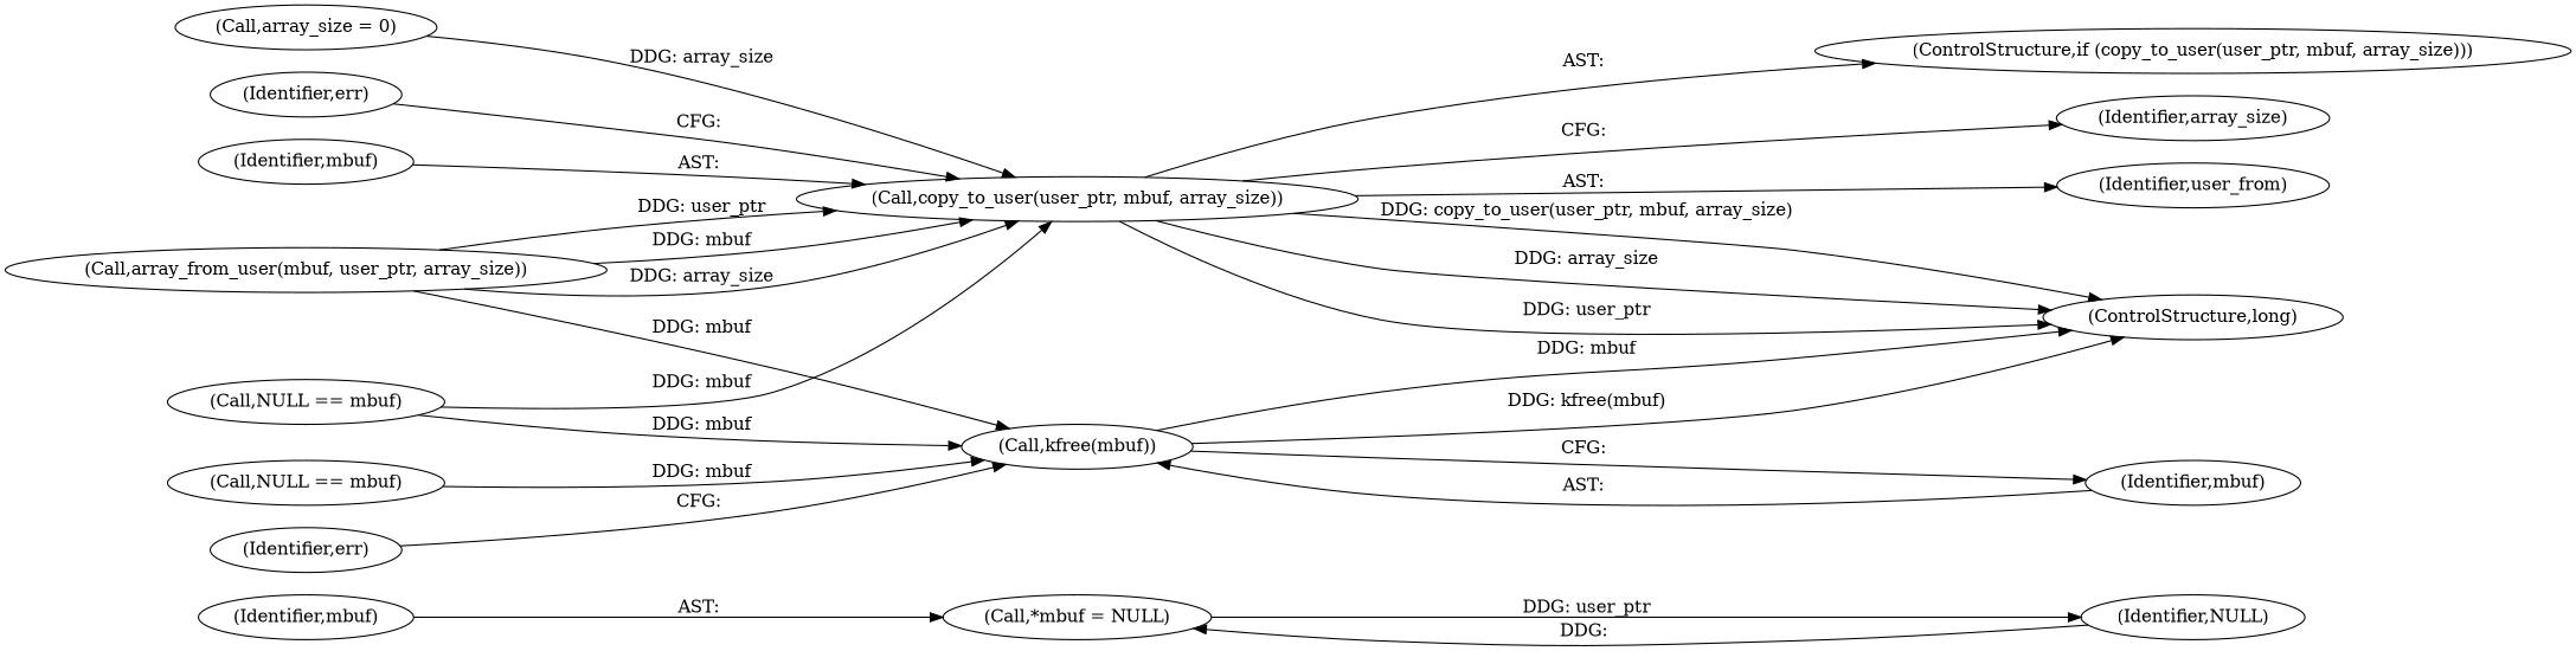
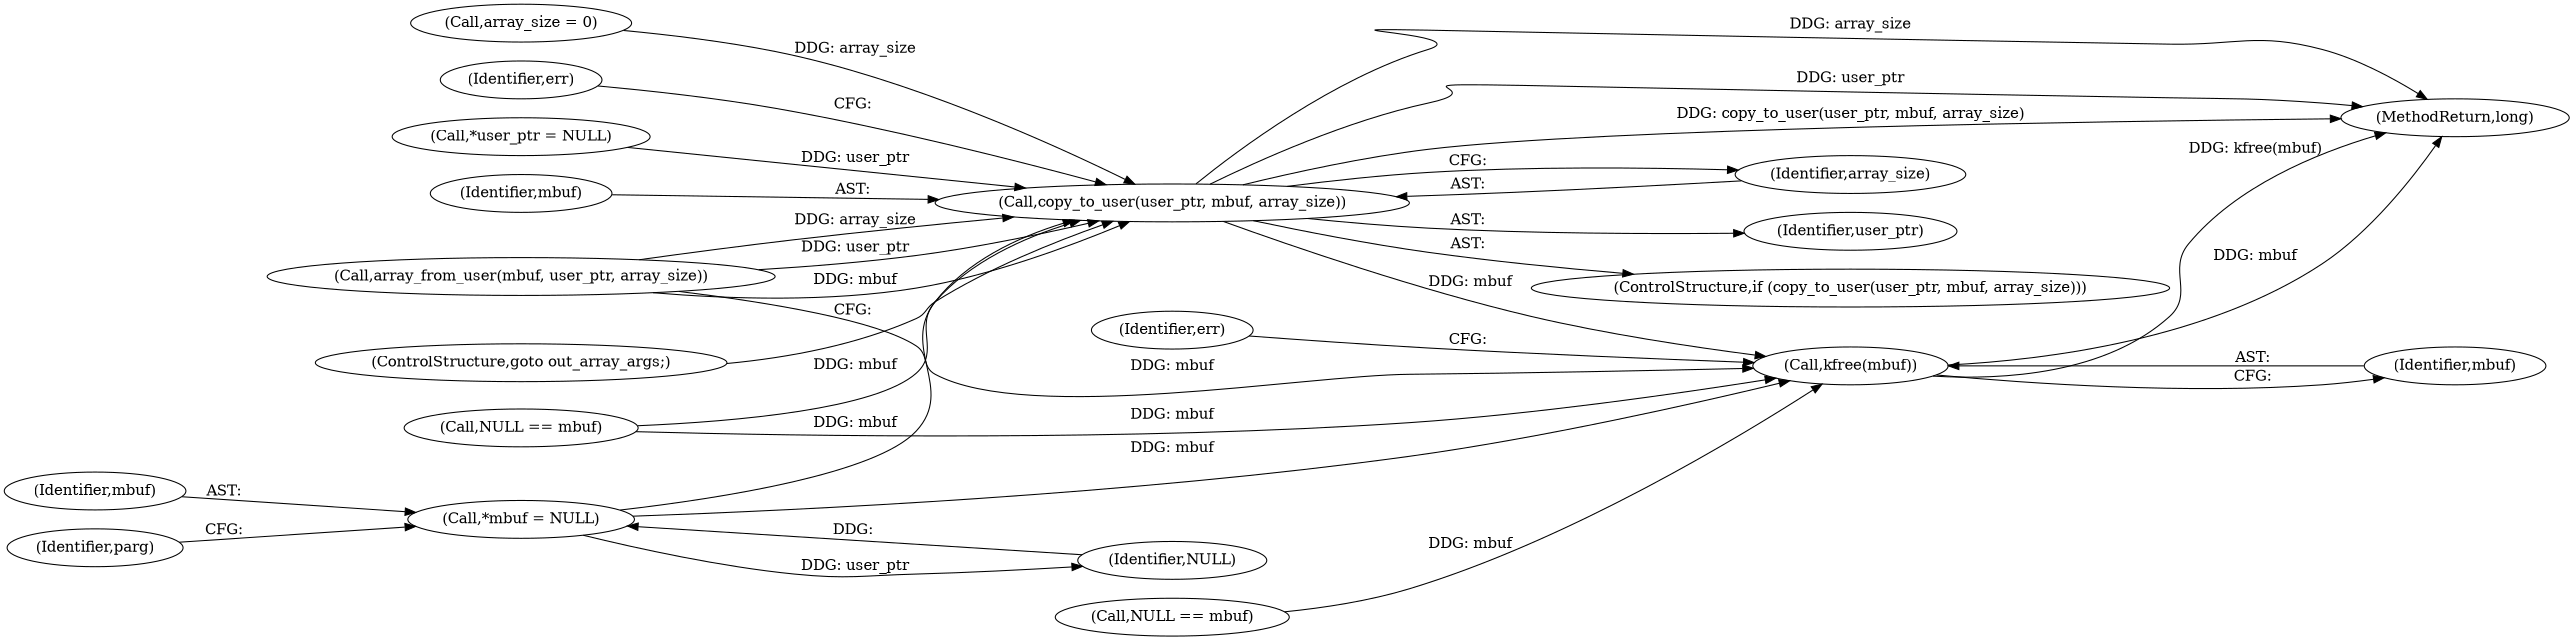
  digraph {
    rankdir=LR
    n1 [label="(Call,*mbuf = NULL)"]
    n2 [label="(Call,copy_to_user(user_ptr, mbuf, array_size))"]
    n3 [label="(Call,kfree(mbuf))"]
    n4 [label="(Identifier,NULL)"]
-   n5 [label="(ControlStructure,long)"]
+   n5 [label="(MethodReturn,long)"]
    n6 [label="(ControlStructure,if (copy_to_user(user_ptr, mbuf, array_size)))"]
    n7 [label="(Identifier,array_size)"]
-   n8 [label="(Identifier,user_from)"]
+   n8 [label="(Identifier,user_ptr)"]
    n9 [label="(Identifier,mbuf)"]
    n10 [label="(Identifier,mbuf)"]
    n11 [label="(Call,array_from_user(mbuf, user_ptr, array_size))"]
    n12 [label="(Call,NULL == mbuf)"]
+   n13 [label="(ControlStructure,goto out_array_args;)"]
    n14 [label="(Identifier,mbuf)"]
+   n15 [label="(Identifier,parg)"]
    n16 [label="(Call,array_size = 0)"]
    n17 [label="(Identifier,err)"]
    n18 [label="(Identifier,err)"]
    n19 [label="(Call,NULL == mbuf)"]
+   n20 [label="(Call,*user_ptr = NULL)"]
+   n1 -> n2 [label="DDG: mbuf"]
+   n1 -> n3 [label="DDG: mbuf"]
    n1 -> n4 [label="DDG: user_ptr"]
+   n2 -> n3 [label="DDG: mbuf"]
    n2 -> n5 [label="DDG: array_size"]
    n2 -> n5 [label="DDG: user_ptr"]
    n2 -> n5 [label="DDG: copy_to_user(user_ptr, mbuf, array_size)"]
    n2 -> n6 [label="AST: "]
    n2 -> n7 [label="CFG: "]
    n2 -> n8 [label="AST: "]
    n3 -> n5 [label="DDG: kfree(mbuf)"]
    n3 -> n5 [label="DDG: mbuf"]
    n3 -> n9 [label="CFG: "]
    n4 -> n1 [label="DDG: "]
+   n7 -> n2 [label="AST: "]
    n9 -> n3 [label="AST: "]
    n10 -> n2 [label="AST: "]
    n11 -> n2 [label="DDG: user_ptr"]
    n11 -> n2 [label="DDG: mbuf"]
    n11 -> n2 [label="DDG: array_size"]
    n11 -> n3 [label="DDG: mbuf"]
    n12 -> n3 [label="DDG: mbuf"]
+   n13 -> n2 [label="CFG: "]
    n14 -> n1 [label="AST: "]
+   n15 -> n1 [label="CFG: "]
    n16 -> n2 [label="DDG: array_size"]
    n17 -> n3 [label="CFG: "]
    n18 -> n2 [label="CFG: "]
    n19 -> n2 [label="DDG: mbuf"]
    n19 -> n3 [label="DDG: mbuf"]
+   n20 -> n2 [label="DDG: user_ptr"]
  }
